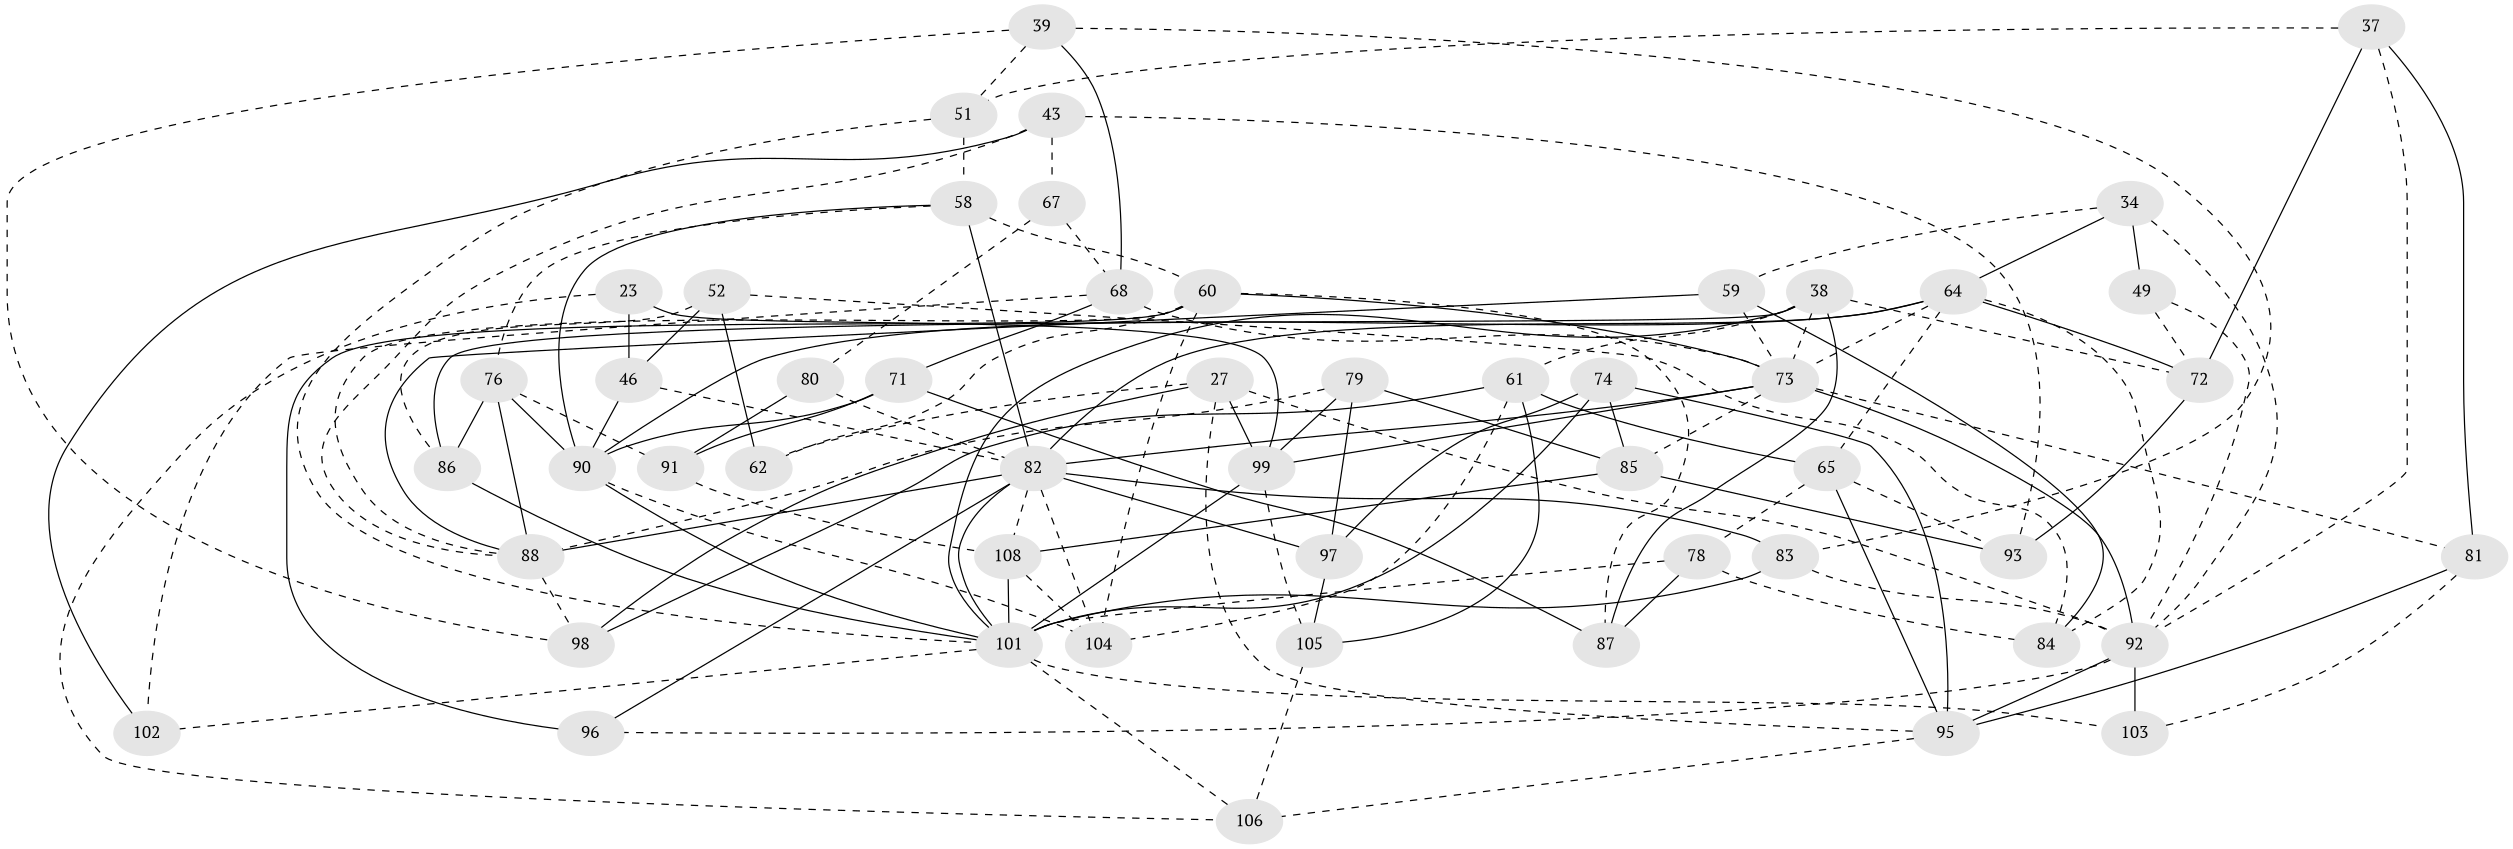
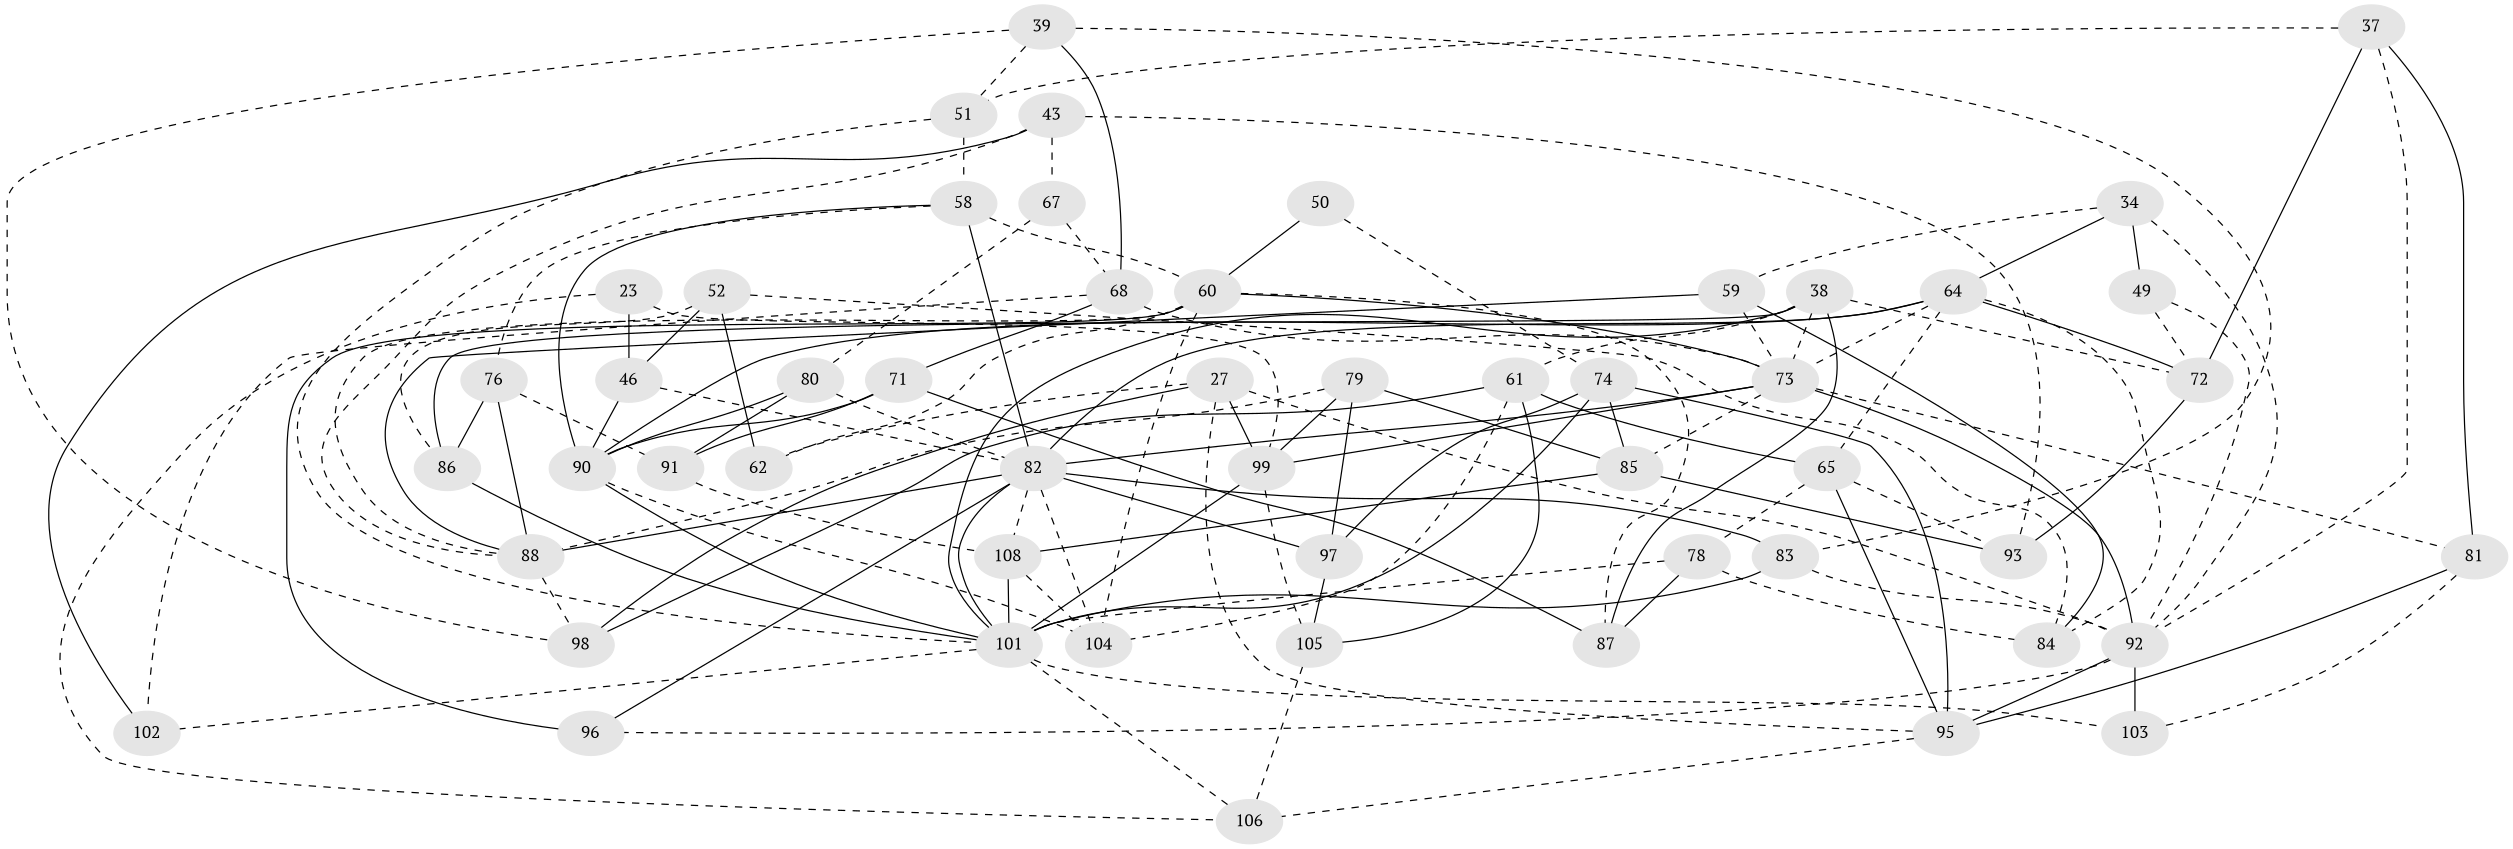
  graph {
    fontname="PT Serif"
    node [color=gray90 fontname="PT Serif" style=filled]
    edge [fontname="PT Serif" style=solid]
    n1 [label=46 super="+14"]
    82 [super="+32+44+26"]
    90 [super="+15+56"]
    23
    99 [super="+89+30+47"]
    106
    101 [super="+19+77+40+57"]
    105
    27 [super="+6"]
    62
    92 [super="+24+35"]
    95 [super="+75"]
    98
    96
    103 [super="+94"]
    34 [super="+33"]
    49
    59
    64 [super="+5+29+9"]
    72 [super="+53"]
    73 [super="+2+22+42+69"]
    88 [super="+12+18"]
    84
    65 [super="+54"]
    37
    51
    81
    58 [super="+48"]
    93
    38 [super="+36"]
    61 [super="+46"]
    86
    87
    104 [super="+13"]
    85 [super="+31"]
    102
    39
    68 [super="+20"]
    83
    71
    43
    67
    80 [super="+10"]
    60 [super="+55+28"]
+   50
    74
    97
    76
    52
    91
    n51 [label=108 super="+70"]
    78
    79 [super="+41"]
    n1 -- 82 [style=dashed weight=2]
    n1 -- 90
    82 -- 101
    82 -- 96
    82 -- 88
    82 -- 104 [style=dashed]
    82 -- 83
    82 -- 97
    82 -- n51 [style=dashed]
    90 -- 101 [weight=2]
    90 -- 104 [style=dashed]
    23 -- n1 [weight=2]
-   23 -- 99
+   23 -- 99 [style=dashed]
    23 -- 106 [style=dashed]
    99 -- 101 [weight=2]
    99 -- 105 [style=dashed]
    101 -- 106 [style=dashed]
    101 -- 103 [style=dashed weight=2]
    101 -- 102 [style=dashed]
    105 -- 106 [style=dashed]
    27 -- 99
    27 -- 62 [style=dashed weight=2]
    27 -- 92 [style=dashed]
    27 -- 95 [style=dashed]
    27 -- 98
    92 -- 95 [weight=3]
    92 -- 96 [style=dashed]
    92 -- 103 [weight=3]
    95 -- 106 [style=dashed]
    34 -- 92 [style=dashed]
    34 -- 49 [weight=2]
    34 -- 59 [style=dashed]
    34 -- 64 [weight=2]
    49 -- 92 [style=dashed]
    49 -- 72 [style=dashed]
    59 -- 73 [style=dashed]
    59 -- 88
    59 -- 84
    64 -- 82
    64 -- 90 [weight=2]
    64 -- 72 [weight=2]
    64 -- 73 [style=dashed]
    64 -- 84 [style=dashed]
    64 -- 65 [style=dashed]
    72 -- 93
    73 -- 82
    73 -- 99 [weight=3]
    73 -- 92 [weight=2]
    73 -- 81 [style=dashed]
    73 -- 85 [style=dashed]
    88 -- 98 [style=dashed]
    65 -- 95 [weight=2]
    65 -- 93 [style=dashed]
    65 -- 78 [style=dashed]
    37 -- 92 [style=dashed]
    37 -- 72
    37 -- 51 [style=dashed]
    37 -- 81
    51 -- 101 [style=dashed]
    51 -- 58 [style=dashed]
    81 -- 95
    81 -- 103 [style=dashed]
    58 -- 82 [weight=2]
    58 -- 90
    58 -- 60 [style=dashed]
    58 -- 76 [style=dashed]
    38 -- 101
    38 -- 72 [style=dashed]
    38 -- 73 [style=dashed]
    38 -- 61 [style=dashed]
    38 -- 86
    38 -- 87
    61 -- 105
    61 -- 98
    61 -- 65
    61 -- 104 [style=dashed weight=2]
    86 -- 101
    85 -- 93
    85 -- n51 [weight=2]
    39 -- 98 [style=dashed]
    39 -- 51 [style=dashed]
    39 -- 68
    39 -- 83 [style=dashed]
    68 -- 73 [style=dashed]
    68 -- 102 [style=dashed weight=2]
    68 -- 71
    83 -- 101
    83 -- 92 [style=dashed]
    71 -- 90
    71 -- 87
    71 -- 91
    43 -- 88 [style=dashed]
    43 -- 93 [style=dashed]
    43 -- 102
    43 -- 67 [style=dashed]
    67 -- 68 [style=dashed]
    67 -- 80 [style=dashed weight=2]
    80 -- 82 [style=dashed]
-   76 -- 90 [weight=2]
+   80 -- 90 [weight=2]
    80 -- 91
    60 -- 62 [style=dashed]
    60 -- 96 [weight=2]
    60 -- 73 [weight=2]
    60 -- 88 [style=dashed]
    60 -- 87 [style=dashed]
    60 -- 104 [style=dashed]
+   50 -- 60
+   50 -- 74 [style=dashed]
    74 -- 101
    74 -- 95 [weight=2]
    74 -- 85
    74 -- 97
    97 -- 105
    76 -- 88
    76 -- 86
    76 -- 91 [style=dashed]
    52 -- n1
    52 -- 62
    52 -- 84 [style=dashed]
    52 -- 86 [style=dashed]
    91 -- n51 [style=dashed]
    n51 -- 101
    n51 -- 104 [style=dashed]
    78 -- 101 [style=dashed]
    78 -- 84 [style=dashed]
    78 -- 87
    79 -- 99 [weight=2]
    79 -- 88 [style=dashed weight=2]
    79 -- 85
    79 -- 97
  }
